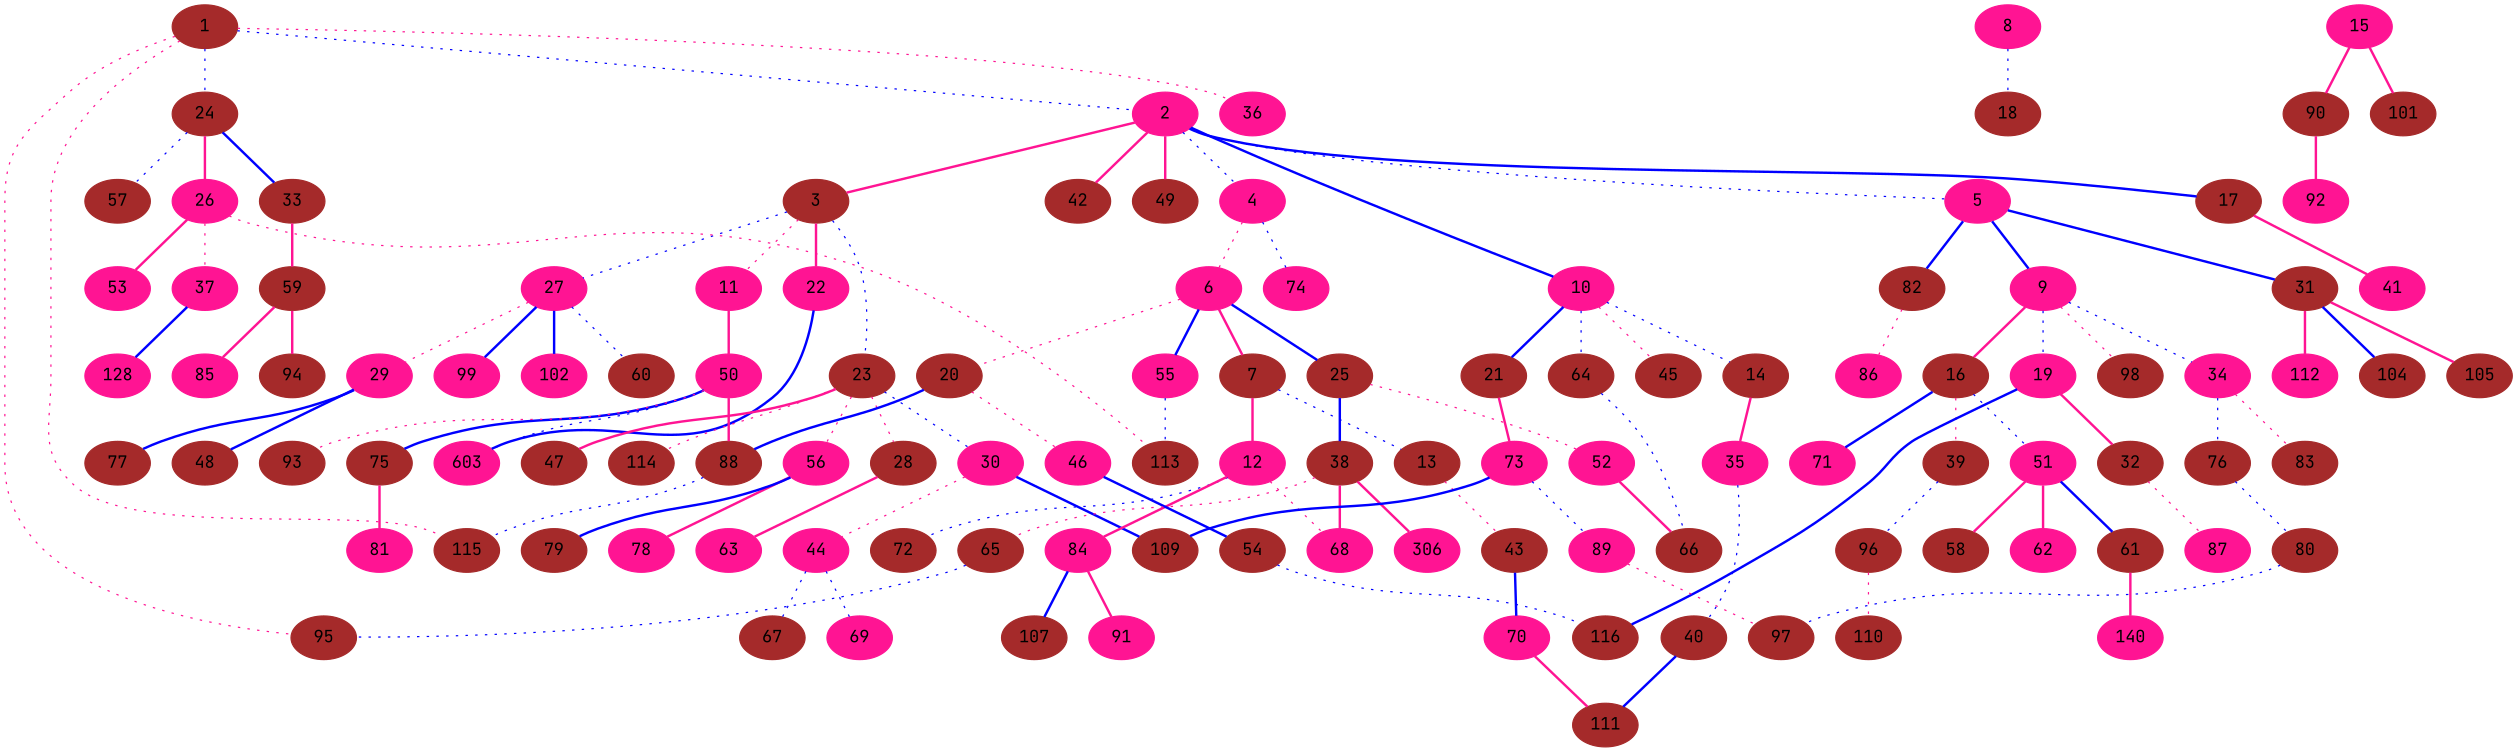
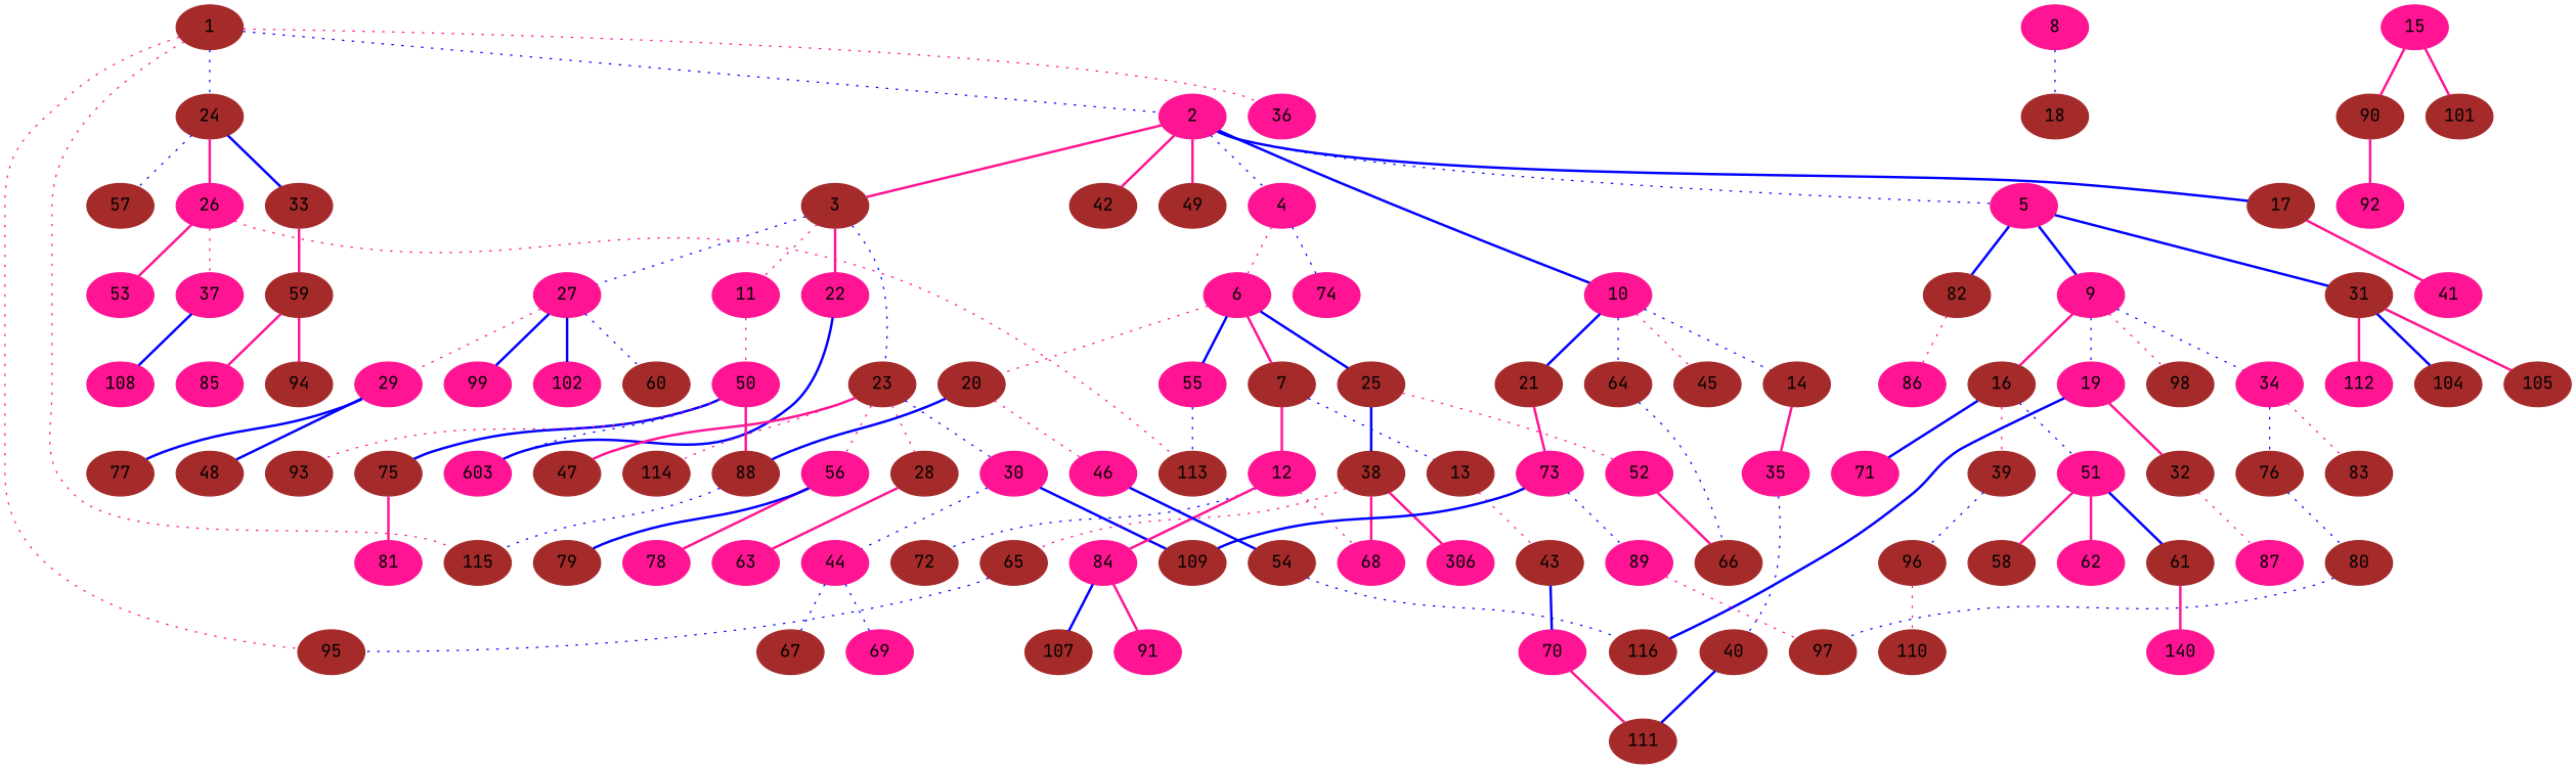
  graph {
    fontname="JetBrains Mono"
    node [color=brown fontname="JetBrains Mono" style=filled]
    edge [color=deeppink fontname="JetBrains Mono" style=bold]
    2 [color=deeppink]
    1
    24
    36 [color=deeppink]
    95
    115
    3
    4 [color=deeppink]
    5 [color=deeppink]
    10 [color=deeppink]
    17
    42
    49
    26 [color=deeppink]
    33
    57
    11 [color=deeppink]
    22 [color=deeppink]
    23
    27 [color=deeppink]
    6 [color=deeppink]
    74 [color=deeppink]
    9 [color=deeppink]
    31
    82
    14
    21
    45
    64
    41 [color=deeppink]
    50 [color=deeppink]
    n32 [color=deeppink label=603]
    28
    30 [color=deeppink]
    47
    56 [color=deeppink]
    114
    29 [color=deeppink]
    60
    99 [color=deeppink]
    102 [color=deeppink]
    7
    20
    25
    55 [color=deeppink]
    16
    19 [color=deeppink]
    34 [color=deeppink]
    98
    104
    105
    112 [color=deeppink]
    86 [color=deeppink]
    12 [color=deeppink]
    13
    8 [color=deeppink]
    18
    46 [color=deeppink]
    88
    38
    52 [color=deeppink]
    113
    72
    84 [color=deeppink]
    68 [color=deeppink]
    43
    39
    51 [color=deeppink]
    71 [color=deeppink]
    32
    116
    76
    83
    35 [color=deeppink]
    73 [color=deeppink]
    66
    75
    93
    15 [color=deeppink]
    90
    101
    91 [color=deeppink]
    107
    70 [color=deeppink]
    40
    92 [color=deeppink]
    96
    58
    61
    62 [color=deeppink]
    87 [color=deeppink]
    54
    109
    89 [color=deeppink]
    63 [color=deeppink]
    44 [color=deeppink]
    78 [color=deeppink]
    79
    37 [color=deeppink]
    53 [color=deeppink]
    59
    65
    n103 [color=deeppink label=306]
-   108 [color=deeppink label=128]
+   108 [color=deeppink]
    48
    77
    67
    69 [color=deeppink]
    85 [color=deeppink]
    94
    80
    111
    110
    81 [color=deeppink]
    n115 [color=deeppink label=140]
    97
    2 -- 3
    2 -- 4 [color=blue style=dotted]
    2 -- 5 [color=blue style=dotted]
    2 -- 10 [color=blue]
    2 -- 17 [color=blue]
    2 -- 42
    2 -- 49
    1 -- 2 [color=blue style=dotted]
    1 -- 24 [color=blue style=dotted]
    1 -- 36 [style=dotted]
    1 -- 95 [style=dotted]
    1 -- 115 [style=dotted]
    24 -- 26
    24 -- 33 [color=blue]
    24 -- 57 [color=blue style=dotted]
    3 -- 11 [style=dotted]
    3 -- 22
    3 -- 23 [color=blue style=dotted]
    3 -- 27 [color=blue style=dotted]
    4 -- 6 [style=dotted]
    4 -- 74 [color=blue style=dotted]
    5 -- 9 [color=blue]
    5 -- 31 [color=blue]
    5 -- 82 [color=blue]
    10 -- 14 [color=blue style=dotted]
    10 -- 21 [color=blue]
    10 -- 45 [style=dotted]
    10 -- 64 [color=blue style=dotted]
    17 -- 41
    26 -- 113 [style=dotted]
    26 -- 37 [style=dotted]
    26 -- 53
    33 -- 59
-   11 -- 50
+   11 -- 50 [style=dotted]
    22 -- n32 [color=blue]
    23 -- 28 [style=dotted]
    23 -- 30 [color=blue style=dotted]
    23 -- 47
    23 -- 56 [style=dotted]
    23 -- 114 [style=dotted]
    27 -- 29 [style=dotted]
    27 -- 60 [color=blue style=dotted]
    27 -- 99 [color=blue]
    27 -- 102 [color=blue]
    6 -- 7
    6 -- 20 [style=dotted]
    6 -- 25 [color=blue]
    6 -- 55 [color=blue]
    9 -- 16
    9 -- 19 [color=blue style=dotted]
    9 -- 34 [color=blue style=dotted]
    9 -- 98 [style=dotted]
    31 -- 104 [color=blue]
    31 -- 105
    31 -- 112
    82 -- 86 [style=dotted]
    14 -- 35
    21 -- 73
    64 -- 66 [color=blue style=dotted]
    50 -- n32 [color=blue style=dotted]
    50 -- 88
    50 -- 75 [color=blue]
    50 -- 93 [style=dotted]
    28 -- 63
    30 -- 109 [color=blue]
-   30 -- 44 [style=dotted]
+   30 -- 44 [color=blue style=dotted]
    56 -- 78
    56 -- 79 [color=blue]
    29 -- 48 [color=blue]
    29 -- 77 [color=blue]
    7 -- 12
    7 -- 13 [color=blue style=dotted]
    20 -- 46 [style=dotted]
    20 -- 88 [color=blue]
    25 -- 38 [color=blue]
    25 -- 52 [style=dotted]
    55 -- 113 [color=blue style=dotted]
    16 -- 39 [style=dotted]
    16 -- 51 [color=blue style=dotted]
    16 -- 71 [color=blue]
    19 -- 32
    19 -- 116 [color=blue]
    34 -- 76 [color=blue style=dotted]
    34 -- 83 [style=dotted]
    12 -- 72 [color=blue style=dotted]
    12 -- 84
    12 -- 68 [style=dotted]
    13 -- 43 [style=dotted]
    8 -- 18 [color=blue style=dotted]
    46 -- 54 [color=blue]
    88 -- 115 [color=blue style=dotted]
    38 -- 68
    38 -- 65 [style=dotted]
    38 -- n103
    52 -- 66
    84 -- 91
    84 -- 107 [color=blue]
    43 -- 70 [color=blue]
    39 -- 96 [color=blue style=dotted]
    51 -- 58
    51 -- 61 [color=blue]
    51 -- 62
    32 -- 87 [style=dotted]
    76 -- 80 [color=blue style=dotted]
    35 -- 40 [color=blue style=dotted]
    73 -- 109 [color=blue]
    73 -- 89 [color=blue style=dotted]
    75 -- 81
    15 -- 90
    15 -- 101
    90 -- 92
    70 -- 111
    40 -- 111 [color=blue]
    96 -- 110 [style=dotted]
    61 -- n115
    54 -- 116 [color=blue style=dotted]
    89 -- 97 [style=dotted]
    44 -- 67 [color=blue style=dotted]
    44 -- 69 [color=blue style=dotted]
    37 -- 108 [color=blue]
    59 -- 85
    59 -- 94
    65 -- 95 [color=blue style=dotted]
    80 -- 97 [color=blue style=dotted]
  }
